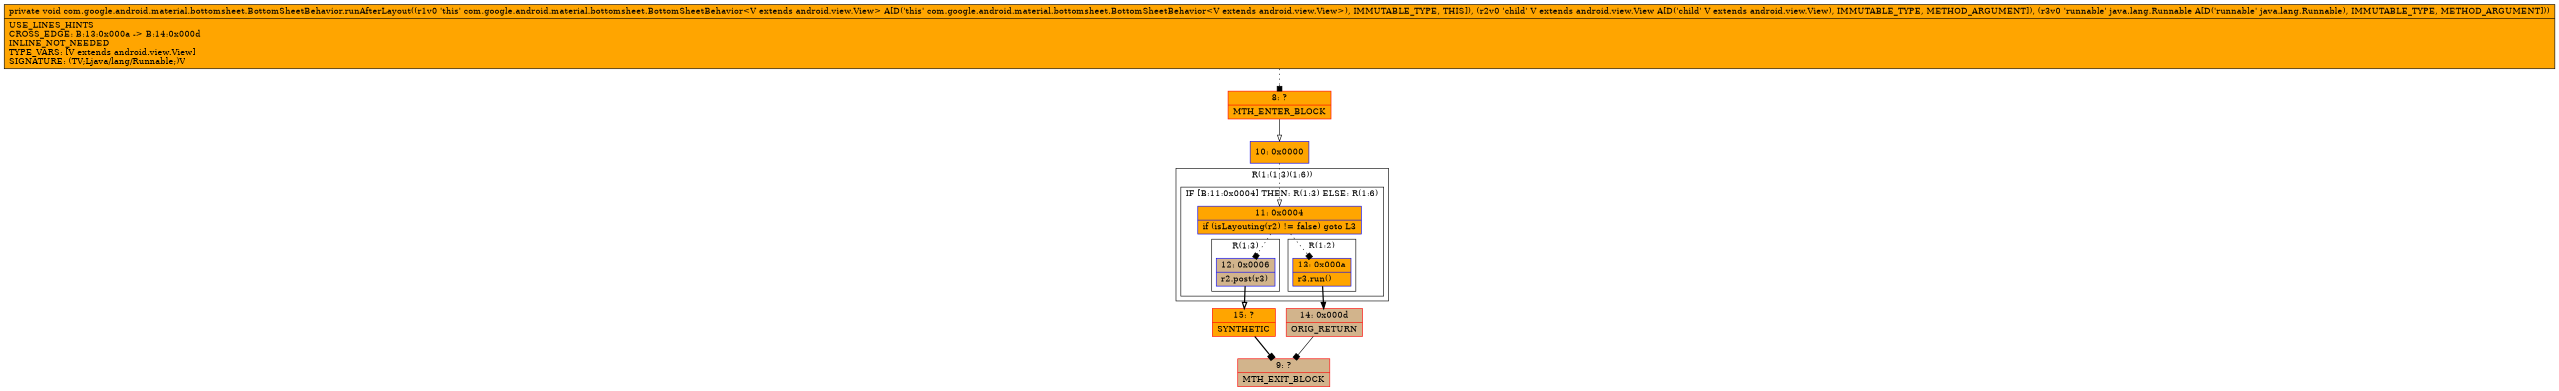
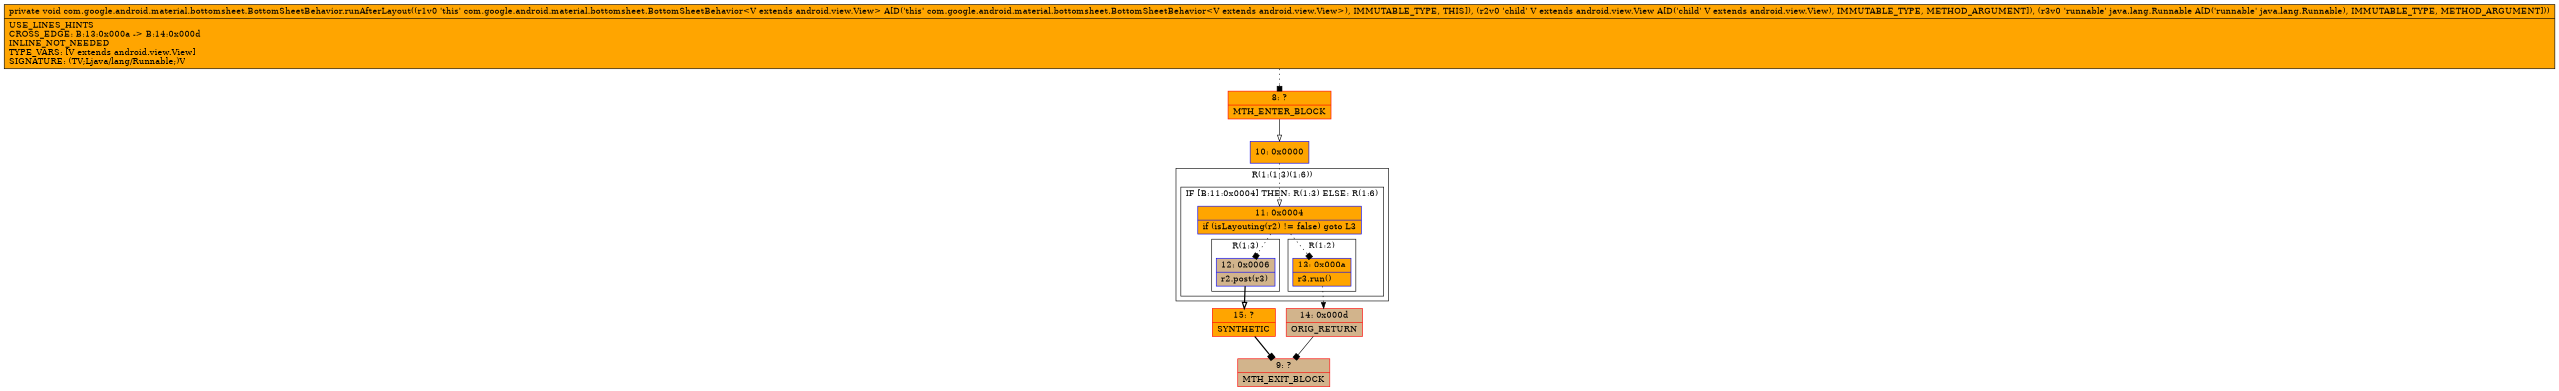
  digraph {
    node [color=blue fillcolor=orange shape=record style=filled]
    edge [arrowhead=box style=dotted]
    n1 [fillcolor=tan label="{12\:\ 0x0006|r2.post(r3)\l}"]
    n2 [label="{13\:\ 0x000a|r3.run()\l}"]
    n3 [label="{11\:\ 0x0004|if (isLayouting(r2) != false) goto L3\l}"]
    n4 [color=red label="{15\:\ ?|SYNTHETIC\l}"]
    n5 [color=red fillcolor=tan label="{14\:\ 0x000d|ORIG_RETURN\l}"]
    n6 [color=red fillcolor=tan label="{9\:\ ?|MTH_EXIT_BLOCK\l}"]
    n7 [color=red label="{8\:\ ?|MTH_ENTER_BLOCK\l}"]
    n8 [label="{10\:\ 0x0000}"]
    n9 [label="{private void com.google.android.material.bottomsheet.BottomSheetBehavior.runAfterLayout((r1v0 'this' com.google.android.material.bottomsheet.BottomSheetBehavior\<V extends android.view.View\> A[D('this' com.google.android.material.bottomsheet.BottomSheetBehavior\<V extends android.view.View\>), IMMUTABLE_TYPE, THIS]), (r2v0 'child' V extends android.view.View A[D('child' V extends android.view.View), IMMUTABLE_TYPE, METHOD_ARGUMENT]), (r3v0 'runnable' java.lang.Runnable A[D('runnable' java.lang.Runnable), IMMUTABLE_TYPE, METHOD_ARGUMENT]))  | USE_LINES_HINTS\lCROSS_EDGE: B:13:0x000a \-\> B:14:0x000d\lINLINE_NOT_NEEDED\lTYPE_VARS: [V extends android.view.View]\lSIGNATURE: (TV;Ljava\/lang\/Runnable;)V\l}" color=""]
    subgraph cluster_1 {
      label="R(1:(1:3)(1:6))"
      subgraph cluster_2 {
        label="IF [B:11:0x0004] THEN: R(1:3) ELSE: R(1:6)"
        n3
        subgraph cluster_3 {
          label="R(1:3)"
          n1
        }
        subgraph cluster_4 {
          label="R(1:2)"
          n2
        }
      }
    }
    n1 -> n4 [arrowhead=onormal style=bold]
-   n2 -> n5 [arrowhead=normal style=bold]
+   n2 -> n5 [arrowhead=normal]
    n3 -> n1
    n3 -> n2
    n4 -> n6 [style=bold]
    n5 -> n6 [style=solid]
    n7 -> n8 [arrowhead=onormal style=solid]
    n8 -> n3 [arrowhead=onormal]
    n9 -> n7
  }
